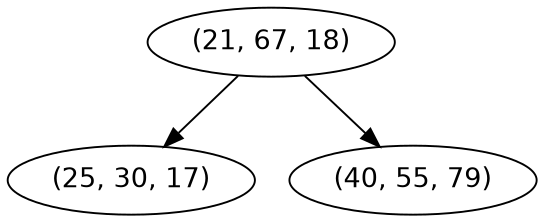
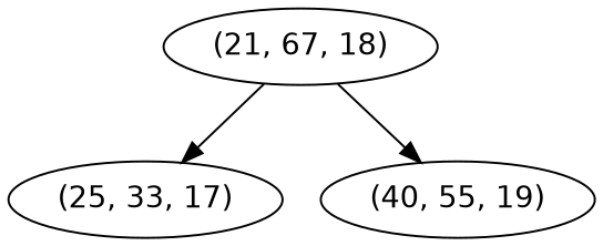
  digraph {
    fontname="DejaVu Sans"
    node [fontname="DejaVu Sans"]
    edge [fontname="DejaVu Sans"]
    n1 [label="(21, 67, 18)"]
-   "(25, 33, 17)" [label="(25, 30, 17)"]
-   "(40, 55, 19)" [label="(40, 55, 79)"]
+   "(25, 33, 17)"
+   "(40, 55, 19)"
    n1 -> "(25, 33, 17)"
    n1 -> "(40, 55, 19)"
  }
